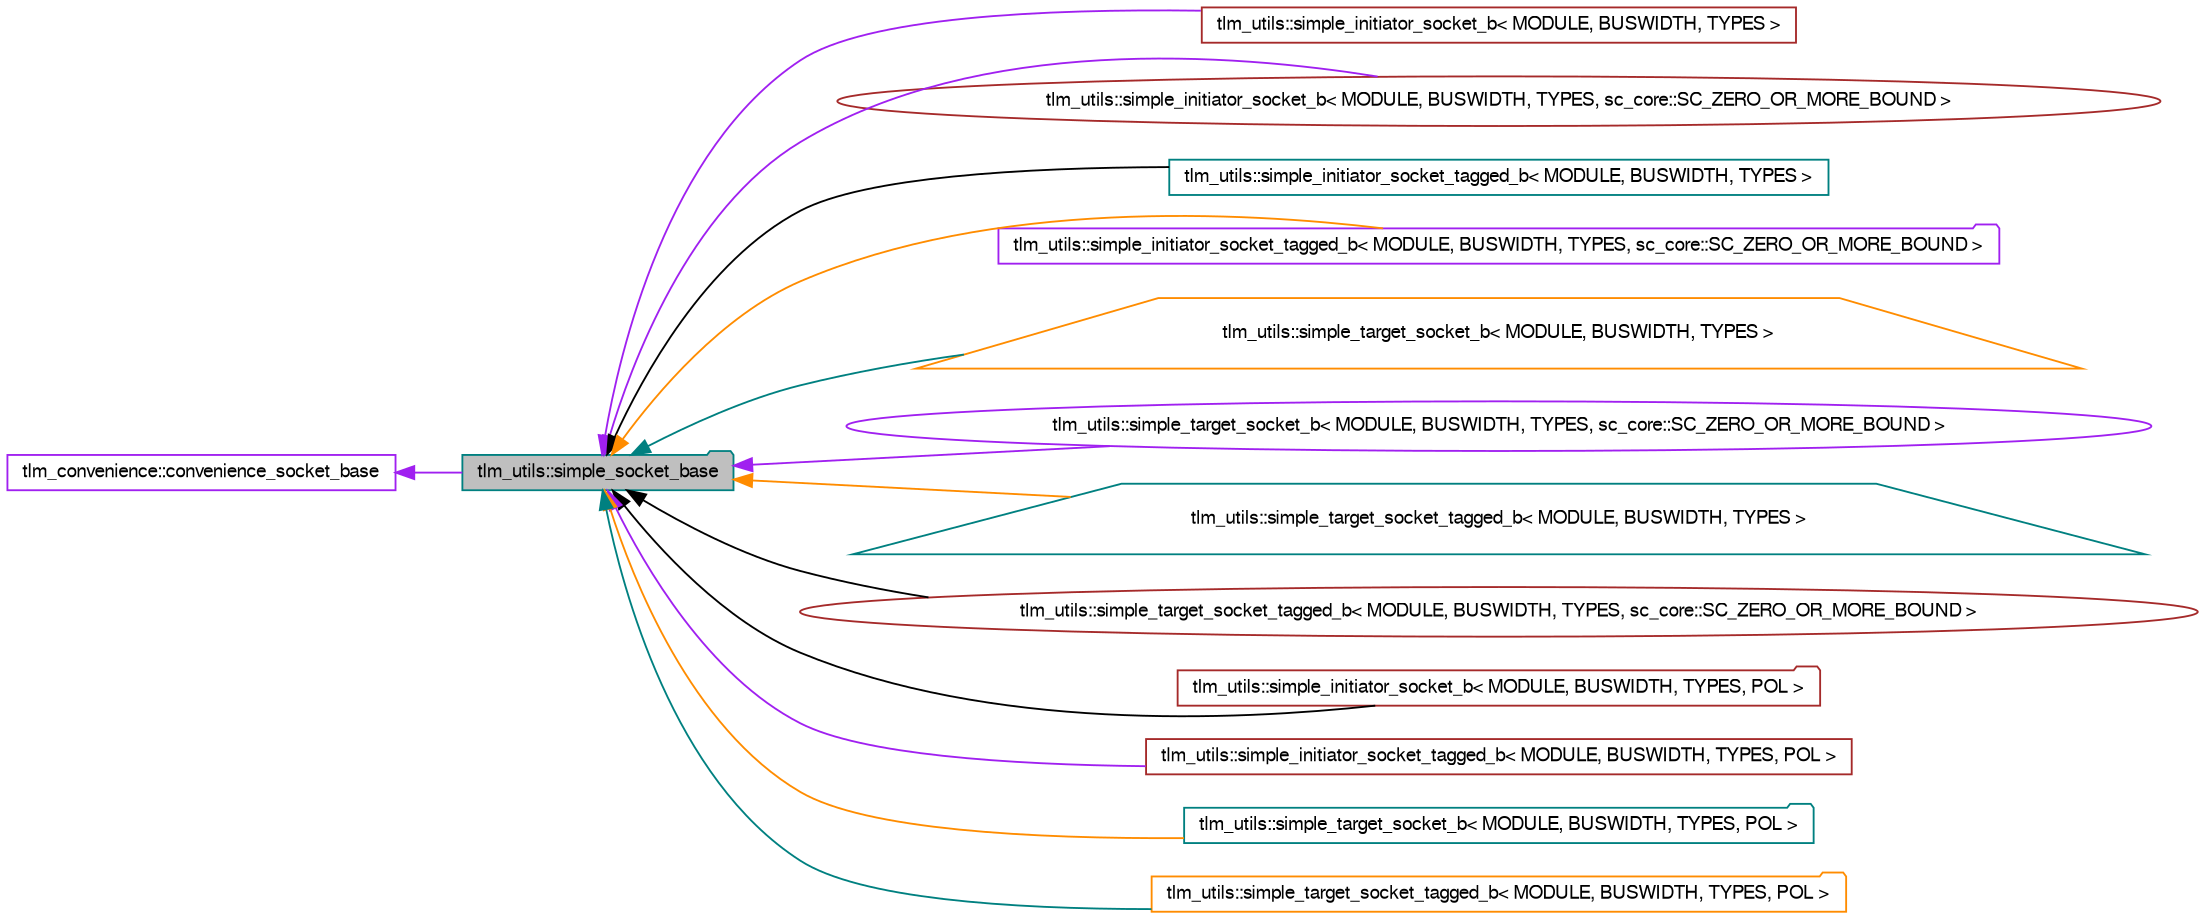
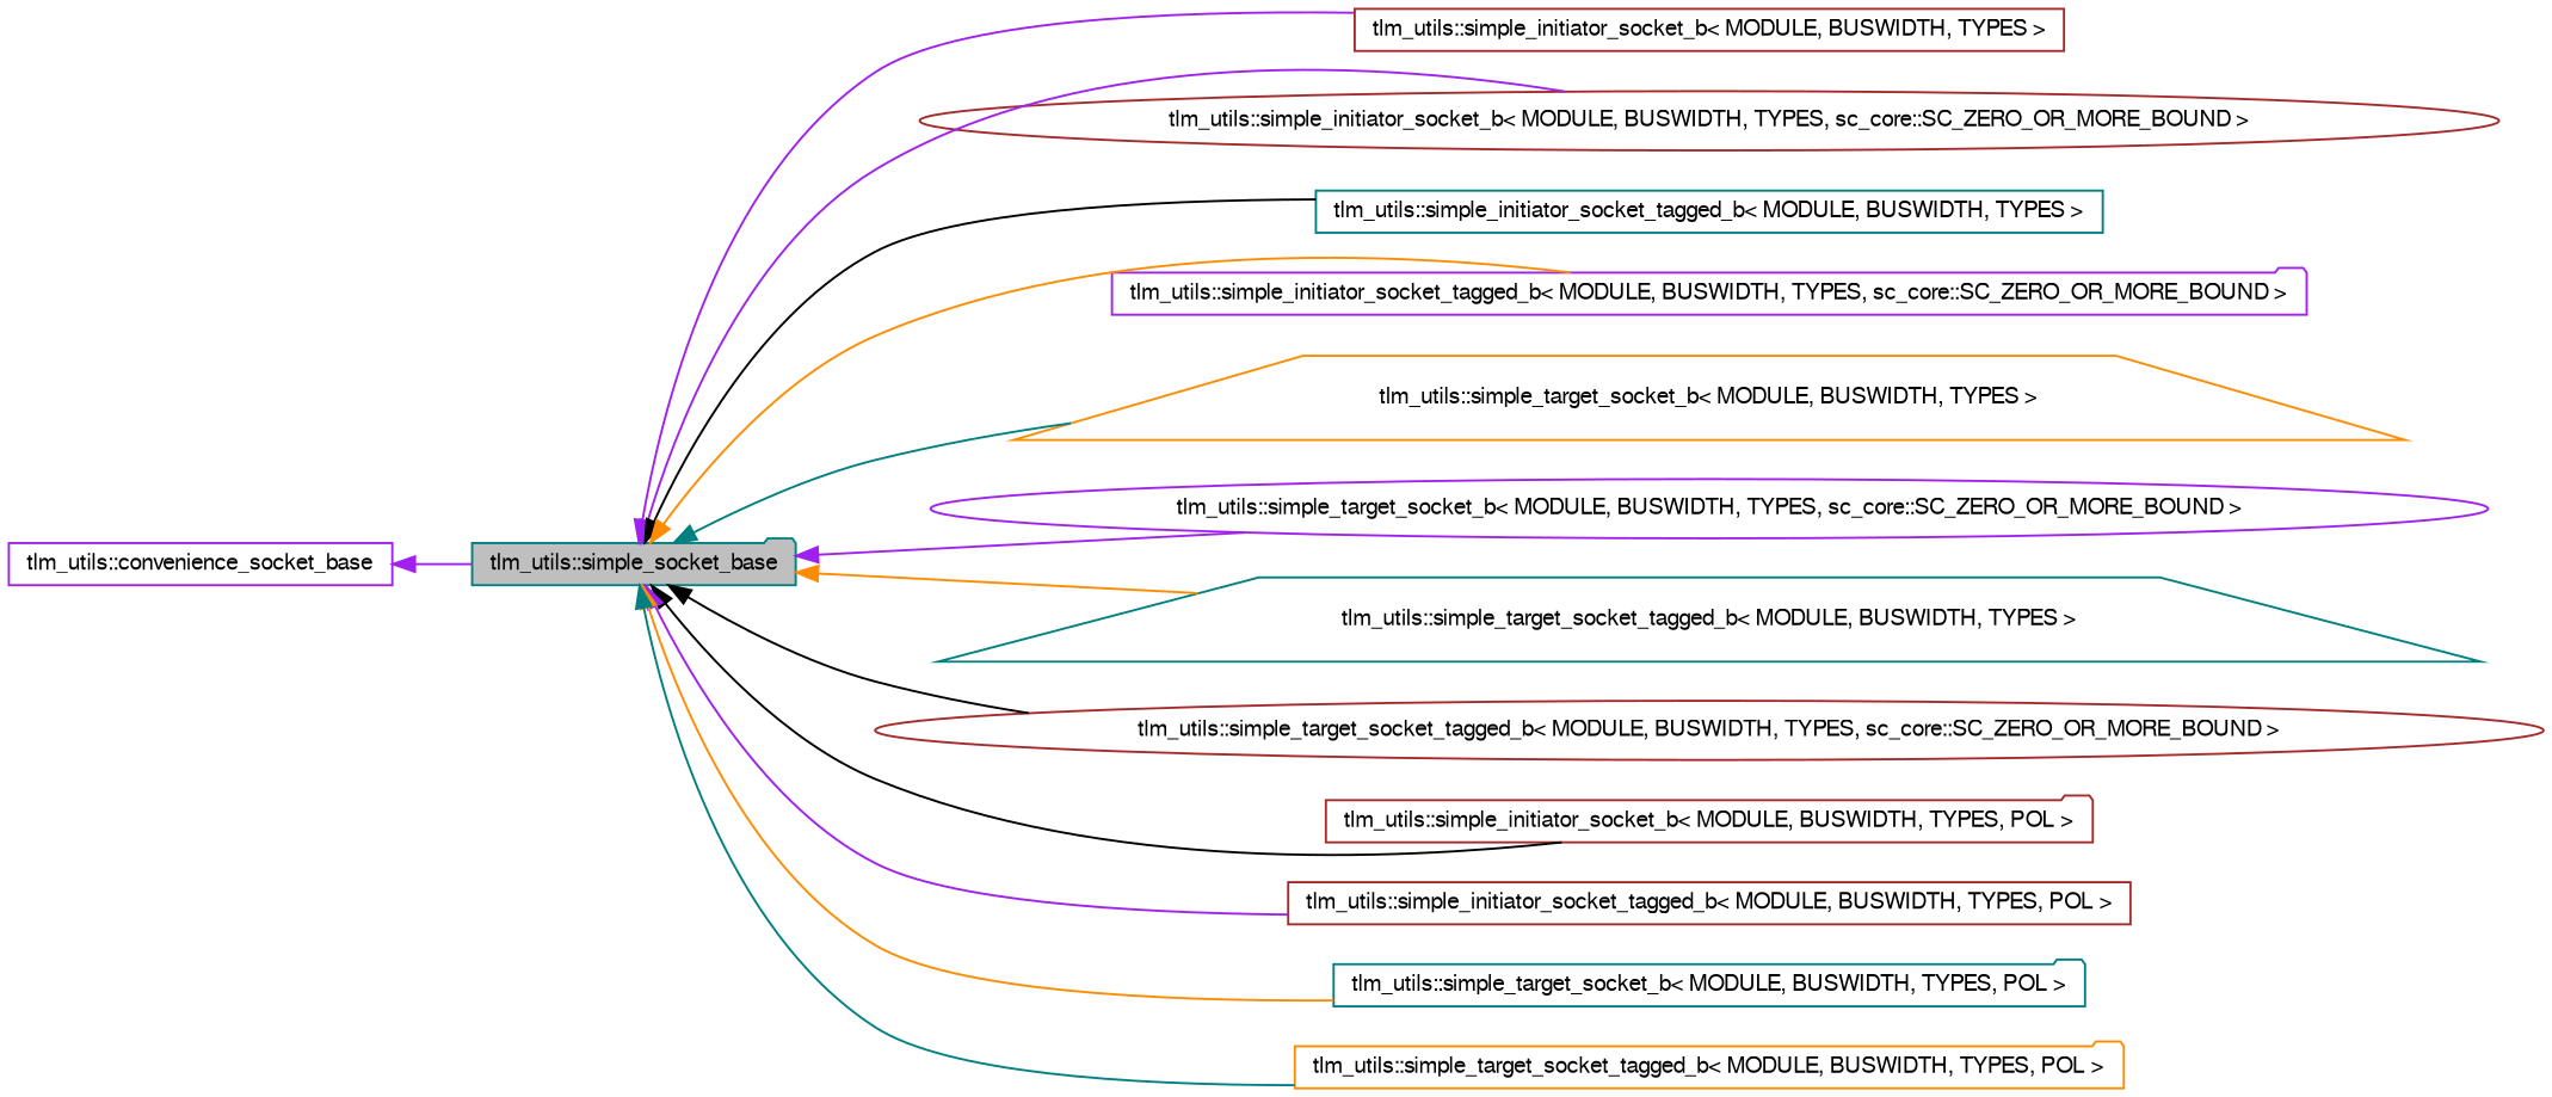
  digraph {
    rankdir=LR
    node [color=brown fillcolor=white fontname=FreeSans fontsize=10 shape=folder style=filled]
    edge [color=purple dir=back fontname=FreeSans fontsize=10 labelfontname=FreeSans labelfontsize=10 style=solid]
    n1 [color=teal fillcolor=grey75 fontcolor=black height=0.2 label="tlm_utils::simple_socket_base" width=0.4]
    n2 [height=0.2 label="tlm_utils::simple_initiator_socket_b\< MODULE, BUSWIDTH, TYPES \>" shape=box width=0.4]
    n3 [height=0.2 label="tlm_utils::simple_initiator_socket_b\< MODULE, BUSWIDTH, TYPES, sc_core::SC_ZERO_OR_MORE_BOUND \>" shape=ellipse width=0.4]
    n4 [color=teal height=0.2 label="tlm_utils::simple_initiator_socket_tagged_b\< MODULE, BUSWIDTH, TYPES \>" shape=box width=0.4]
    n5 [color=purple height=0.2 label="tlm_utils::simple_initiator_socket_tagged_b\< MODULE, BUSWIDTH, TYPES, sc_core::SC_ZERO_OR_MORE_BOUND \>" width=0.4]
    n6 [color=darkorange height=0.2 label="tlm_utils::simple_target_socket_b\< MODULE, BUSWIDTH, TYPES \>" shape=trapezium width=0.4]
    n7 [color=purple height=0.2 label="tlm_utils::simple_target_socket_b\< MODULE, BUSWIDTH, TYPES, sc_core::SC_ZERO_OR_MORE_BOUND \>" shape=ellipse width=0.4]
    n8 [color=teal height=0.2 label="tlm_utils::simple_target_socket_tagged_b\< MODULE, BUSWIDTH, TYPES \>" shape=trapezium width=0.4]
    n9 [height=0.2 label="tlm_utils::simple_target_socket_tagged_b\< MODULE, BUSWIDTH, TYPES, sc_core::SC_ZERO_OR_MORE_BOUND \>" shape=ellipse width=0.4]
    n10 [height=0.2 label="tlm_utils::simple_initiator_socket_b\< MODULE, BUSWIDTH, TYPES, POL \>" width=0.4]
    n11 [height=0.2 label="tlm_utils::simple_initiator_socket_tagged_b\< MODULE, BUSWIDTH, TYPES, POL \>" shape=box width=0.4]
    n12 [color=teal height=0.2 label="tlm_utils::simple_target_socket_b\< MODULE, BUSWIDTH, TYPES, POL \>" width=0.4]
    n13 [color=darkorange height=0.2 label="tlm_utils::simple_target_socket_tagged_b\< MODULE, BUSWIDTH, TYPES, POL \>" width=0.4]
-   n14 [color=purple height=0.2 label="tlm_convenience::convenience_socket_base" shape=box width=0.4]
+   n14 [color=purple height=0.2 label="tlm_utils::convenience_socket_base" shape=box width=0.4]
    n1 -> n2
    n1 -> n3
    n1 -> n4 [color=black]
    n1 -> n5 [color=darkorange]
    n1 -> n6 [color=teal]
    n1 -> n7
    n1 -> n8 [color=darkorange]
    n1 -> n9 [color=black]
    n1 -> n10 [color=black]
    n1 -> n11
    n1 -> n12 [color=darkorange]
    n1 -> n13 [color=teal]
    n14 -> n1
  }
